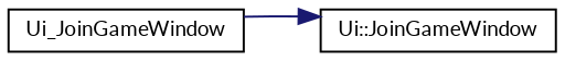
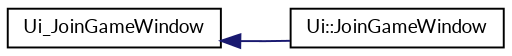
  digraph {
    rankdir=LR
    fontname=Lato
    node [color=black fillcolor=white fontname=Lato fontsize=10 shape=record style=filled]
    n1 [height=0.2 label=Ui_JoinGameWindow width=0.4]
    n2 [height=0.2 label="Ui::JoinGameWindow" width=0.4]
-   n2 -> n1 [color=midnightblue dir=back fontname=Lato fontsize=10 labelfontname=Helvetica labelfontsize=10 style=solid]
+   n1 -> n2 [color=midnightblue dir=back fontname=Lato fontsize=10 labelfontname=Helvetica labelfontsize=10 style=solid]
  }
